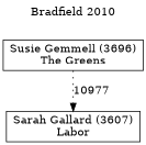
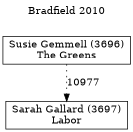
  digraph {
    label="Bradfield 2010"
    labelloc=t
    mclimit=10
    node [shape=box style=filled fillcolor=white]
-   n1 [label="Sarah Gallard (3607)\nLabor"]
+   n1 [label="Sarah Gallard (3697)\nLabor"]
    n2 [label="Susie Gemmell (3696)\nThe Greens"]
    n2 -> n1 [label=10977 style=dotted]
  }
